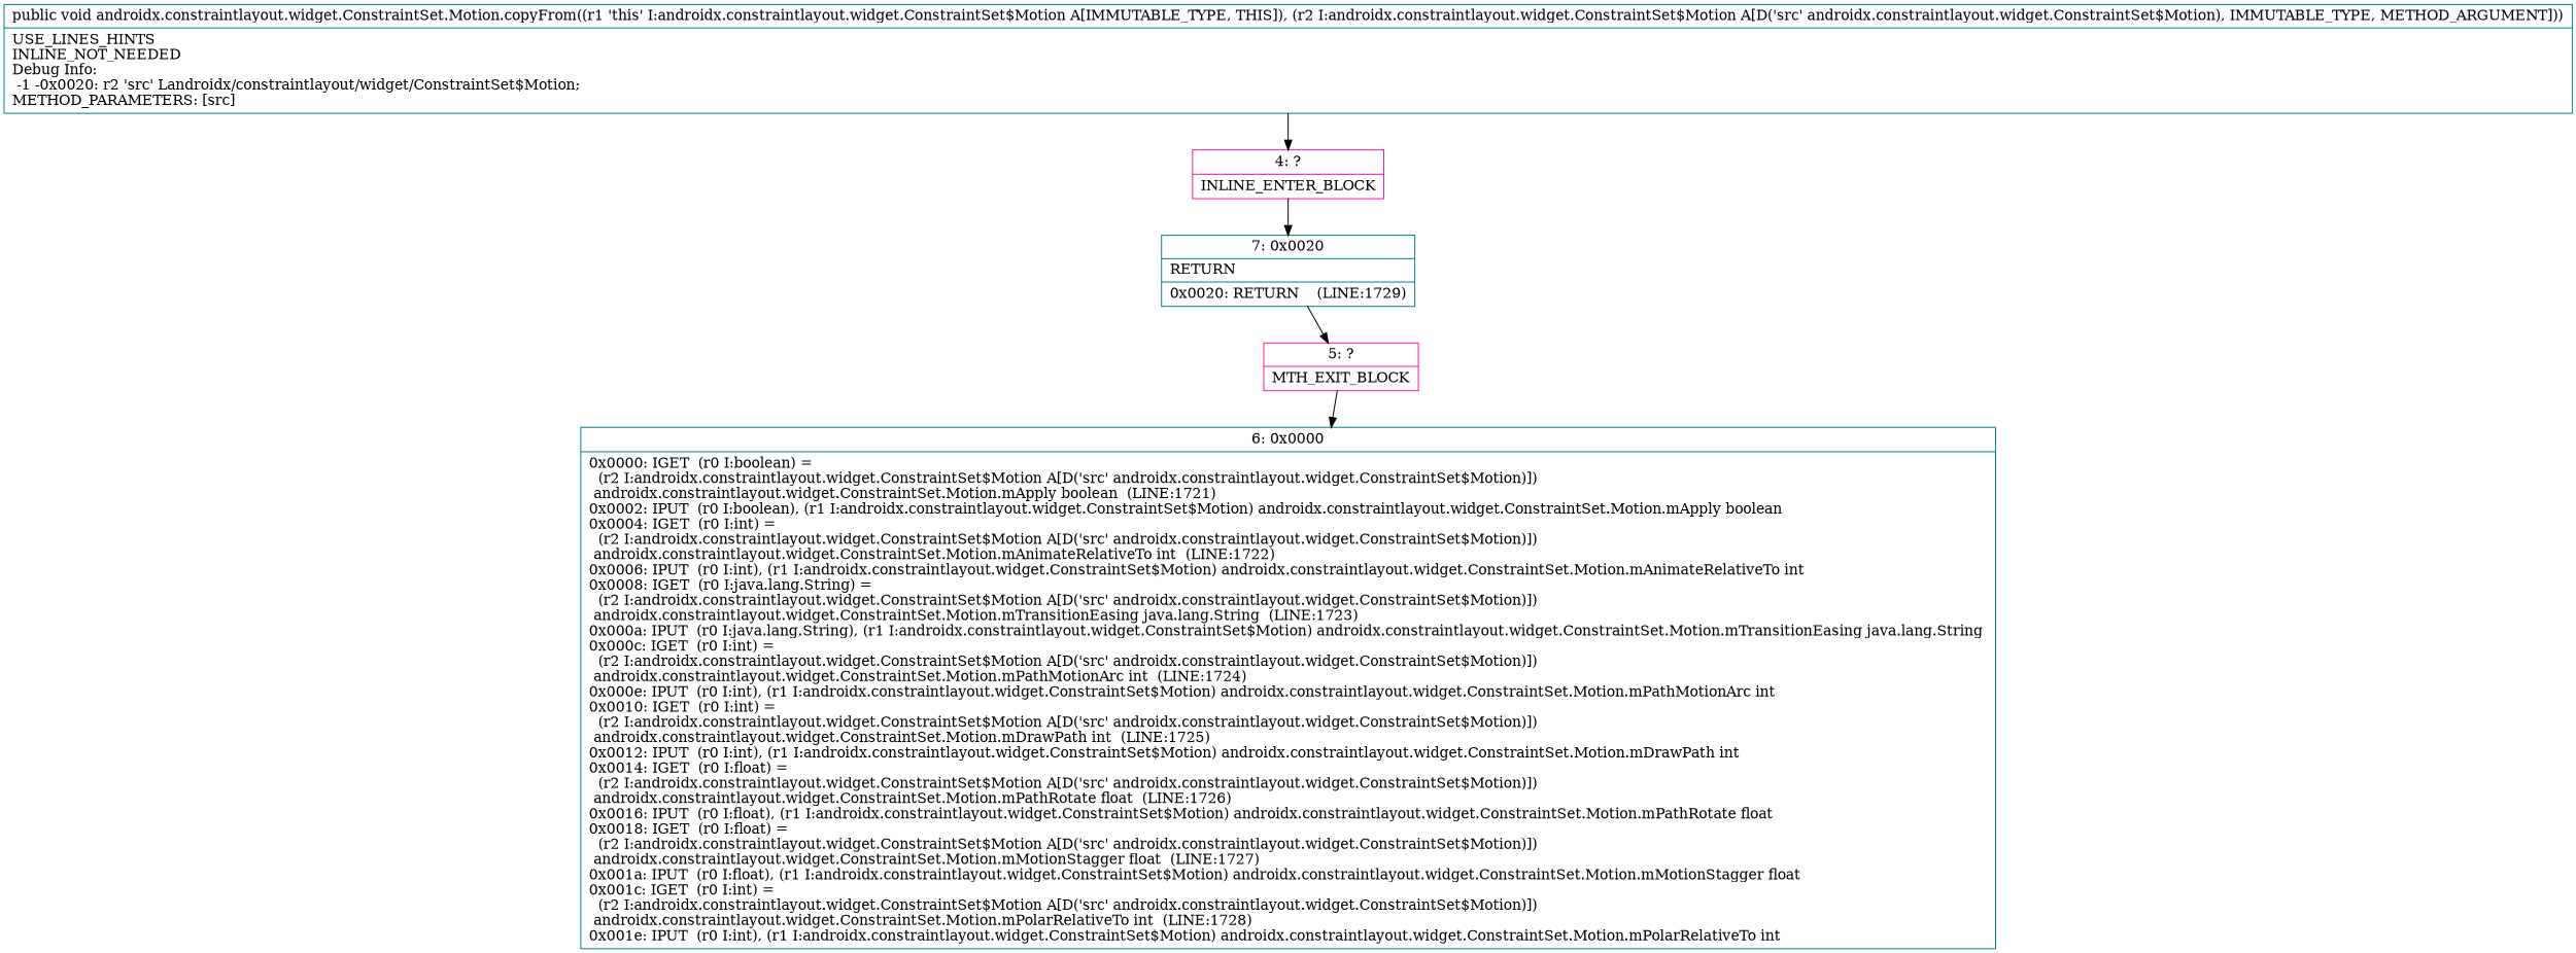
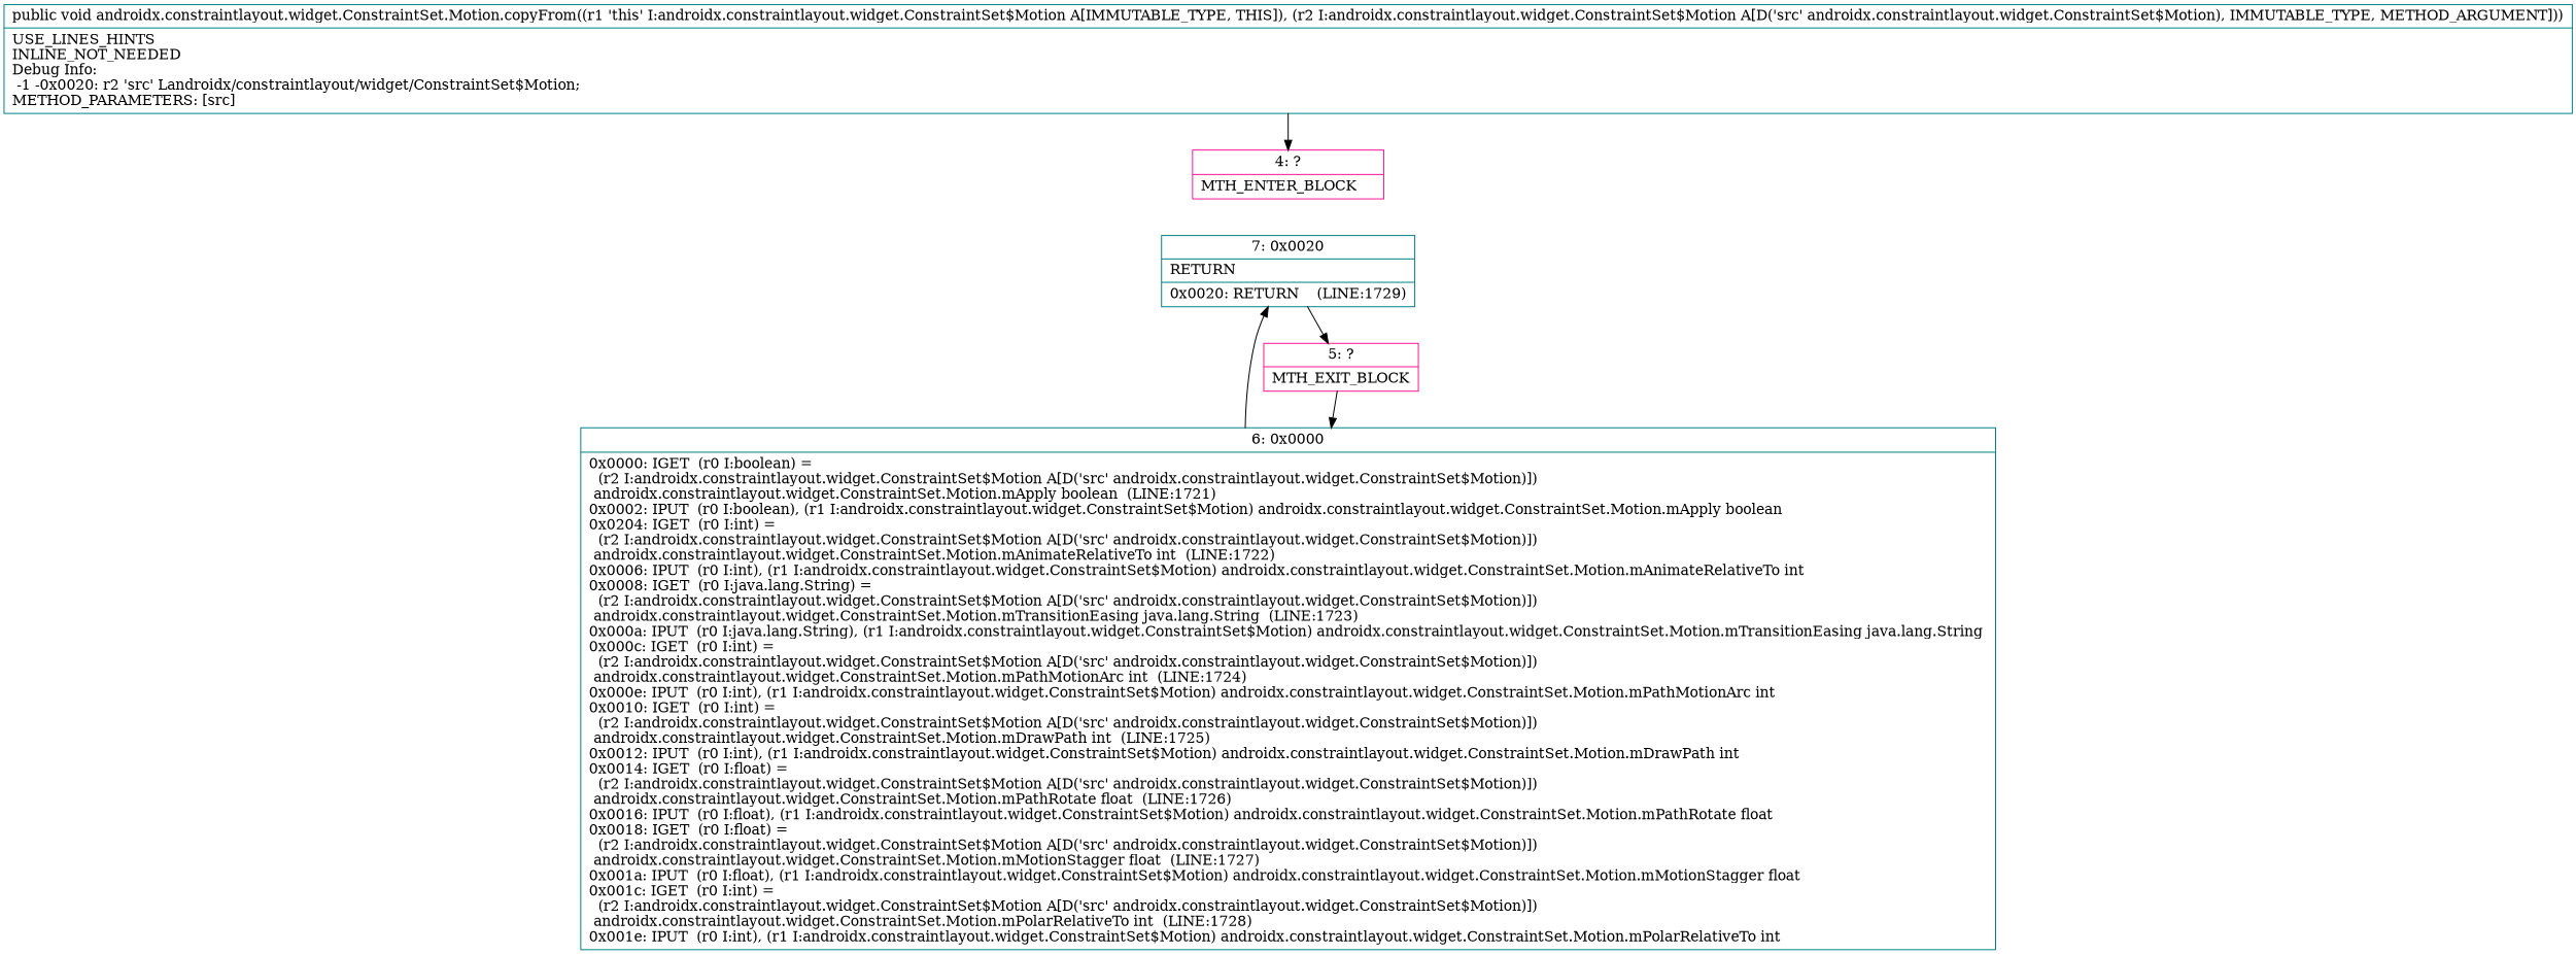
  digraph {
    node [color=teal shape=record]
-   n1 [color=deeppink label="{4\:\ ?|INLINE_ENTER_BLOCK\l}"]
-   n2 [label="{6\:\ 0x0000|0x0000: IGET  (r0 I:boolean) = \l  (r2 I:androidx.constraintlayout.widget.ConstraintSet$Motion A[D('src' androidx.constraintlayout.widget.ConstraintSet$Motion)])\l androidx.constraintlayout.widget.ConstraintSet.Motion.mApply boolean  (LINE:1721)\l0x0002: IPUT  (r0 I:boolean), (r1 I:androidx.constraintlayout.widget.ConstraintSet$Motion) androidx.constraintlayout.widget.ConstraintSet.Motion.mApply boolean \l0x0004: IGET  (r0 I:int) = \l  (r2 I:androidx.constraintlayout.widget.ConstraintSet$Motion A[D('src' androidx.constraintlayout.widget.ConstraintSet$Motion)])\l androidx.constraintlayout.widget.ConstraintSet.Motion.mAnimateRelativeTo int  (LINE:1722)\l0x0006: IPUT  (r0 I:int), (r1 I:androidx.constraintlayout.widget.ConstraintSet$Motion) androidx.constraintlayout.widget.ConstraintSet.Motion.mAnimateRelativeTo int \l0x0008: IGET  (r0 I:java.lang.String) = \l  (r2 I:androidx.constraintlayout.widget.ConstraintSet$Motion A[D('src' androidx.constraintlayout.widget.ConstraintSet$Motion)])\l androidx.constraintlayout.widget.ConstraintSet.Motion.mTransitionEasing java.lang.String  (LINE:1723)\l0x000a: IPUT  (r0 I:java.lang.String), (r1 I:androidx.constraintlayout.widget.ConstraintSet$Motion) androidx.constraintlayout.widget.ConstraintSet.Motion.mTransitionEasing java.lang.String \l0x000c: IGET  (r0 I:int) = \l  (r2 I:androidx.constraintlayout.widget.ConstraintSet$Motion A[D('src' androidx.constraintlayout.widget.ConstraintSet$Motion)])\l androidx.constraintlayout.widget.ConstraintSet.Motion.mPathMotionArc int  (LINE:1724)\l0x000e: IPUT  (r0 I:int), (r1 I:androidx.constraintlayout.widget.ConstraintSet$Motion) androidx.constraintlayout.widget.ConstraintSet.Motion.mPathMotionArc int \l0x0010: IGET  (r0 I:int) = \l  (r2 I:androidx.constraintlayout.widget.ConstraintSet$Motion A[D('src' androidx.constraintlayout.widget.ConstraintSet$Motion)])\l androidx.constraintlayout.widget.ConstraintSet.Motion.mDrawPath int  (LINE:1725)\l0x0012: IPUT  (r0 I:int), (r1 I:androidx.constraintlayout.widget.ConstraintSet$Motion) androidx.constraintlayout.widget.ConstraintSet.Motion.mDrawPath int \l0x0014: IGET  (r0 I:float) = \l  (r2 I:androidx.constraintlayout.widget.ConstraintSet$Motion A[D('src' androidx.constraintlayout.widget.ConstraintSet$Motion)])\l androidx.constraintlayout.widget.ConstraintSet.Motion.mPathRotate float  (LINE:1726)\l0x0016: IPUT  (r0 I:float), (r1 I:androidx.constraintlayout.widget.ConstraintSet$Motion) androidx.constraintlayout.widget.ConstraintSet.Motion.mPathRotate float \l0x0018: IGET  (r0 I:float) = \l  (r2 I:androidx.constraintlayout.widget.ConstraintSet$Motion A[D('src' androidx.constraintlayout.widget.ConstraintSet$Motion)])\l androidx.constraintlayout.widget.ConstraintSet.Motion.mMotionStagger float  (LINE:1727)\l0x001a: IPUT  (r0 I:float), (r1 I:androidx.constraintlayout.widget.ConstraintSet$Motion) androidx.constraintlayout.widget.ConstraintSet.Motion.mMotionStagger float \l0x001c: IGET  (r0 I:int) = \l  (r2 I:androidx.constraintlayout.widget.ConstraintSet$Motion A[D('src' androidx.constraintlayout.widget.ConstraintSet$Motion)])\l androidx.constraintlayout.widget.ConstraintSet.Motion.mPolarRelativeTo int  (LINE:1728)\l0x001e: IPUT  (r0 I:int), (r1 I:androidx.constraintlayout.widget.ConstraintSet$Motion) androidx.constraintlayout.widget.ConstraintSet.Motion.mPolarRelativeTo int \l}"]
+   n1 [color=deeppink label="{4\:\ ?|MTH_ENTER_BLOCK\l}"]
+   n2 [label="{6\:\ 0x0000|0x0000: IGET  (r0 I:boolean) = \l  (r2 I:androidx.constraintlayout.widget.ConstraintSet$Motion A[D('src' androidx.constraintlayout.widget.ConstraintSet$Motion)])\l androidx.constraintlayout.widget.ConstraintSet.Motion.mApply boolean  (LINE:1721)\l0x0002: IPUT  (r0 I:boolean), (r1 I:androidx.constraintlayout.widget.ConstraintSet$Motion) androidx.constraintlayout.widget.ConstraintSet.Motion.mApply boolean \l0x0204: IGET  (r0 I:int) = \l  (r2 I:androidx.constraintlayout.widget.ConstraintSet$Motion A[D('src' androidx.constraintlayout.widget.ConstraintSet$Motion)])\l androidx.constraintlayout.widget.ConstraintSet.Motion.mAnimateRelativeTo int  (LINE:1722)\l0x0006: IPUT  (r0 I:int), (r1 I:androidx.constraintlayout.widget.ConstraintSet$Motion) androidx.constraintlayout.widget.ConstraintSet.Motion.mAnimateRelativeTo int \l0x0008: IGET  (r0 I:java.lang.String) = \l  (r2 I:androidx.constraintlayout.widget.ConstraintSet$Motion A[D('src' androidx.constraintlayout.widget.ConstraintSet$Motion)])\l androidx.constraintlayout.widget.ConstraintSet.Motion.mTransitionEasing java.lang.String  (LINE:1723)\l0x000a: IPUT  (r0 I:java.lang.String), (r1 I:androidx.constraintlayout.widget.ConstraintSet$Motion) androidx.constraintlayout.widget.ConstraintSet.Motion.mTransitionEasing java.lang.String \l0x000c: IGET  (r0 I:int) = \l  (r2 I:androidx.constraintlayout.widget.ConstraintSet$Motion A[D('src' androidx.constraintlayout.widget.ConstraintSet$Motion)])\l androidx.constraintlayout.widget.ConstraintSet.Motion.mPathMotionArc int  (LINE:1724)\l0x000e: IPUT  (r0 I:int), (r1 I:androidx.constraintlayout.widget.ConstraintSet$Motion) androidx.constraintlayout.widget.ConstraintSet.Motion.mPathMotionArc int \l0x0010: IGET  (r0 I:int) = \l  (r2 I:androidx.constraintlayout.widget.ConstraintSet$Motion A[D('src' androidx.constraintlayout.widget.ConstraintSet$Motion)])\l androidx.constraintlayout.widget.ConstraintSet.Motion.mDrawPath int  (LINE:1725)\l0x0012: IPUT  (r0 I:int), (r1 I:androidx.constraintlayout.widget.ConstraintSet$Motion) androidx.constraintlayout.widget.ConstraintSet.Motion.mDrawPath int \l0x0014: IGET  (r0 I:float) = \l  (r2 I:androidx.constraintlayout.widget.ConstraintSet$Motion A[D('src' androidx.constraintlayout.widget.ConstraintSet$Motion)])\l androidx.constraintlayout.widget.ConstraintSet.Motion.mPathRotate float  (LINE:1726)\l0x0016: IPUT  (r0 I:float), (r1 I:androidx.constraintlayout.widget.ConstraintSet$Motion) androidx.constraintlayout.widget.ConstraintSet.Motion.mPathRotate float \l0x0018: IGET  (r0 I:float) = \l  (r2 I:androidx.constraintlayout.widget.ConstraintSet$Motion A[D('src' androidx.constraintlayout.widget.ConstraintSet$Motion)])\l androidx.constraintlayout.widget.ConstraintSet.Motion.mMotionStagger float  (LINE:1727)\l0x001a: IPUT  (r0 I:float), (r1 I:androidx.constraintlayout.widget.ConstraintSet$Motion) androidx.constraintlayout.widget.ConstraintSet.Motion.mMotionStagger float \l0x001c: IGET  (r0 I:int) = \l  (r2 I:androidx.constraintlayout.widget.ConstraintSet$Motion A[D('src' androidx.constraintlayout.widget.ConstraintSet$Motion)])\l androidx.constraintlayout.widget.ConstraintSet.Motion.mPolarRelativeTo int  (LINE:1728)\l0x001e: IPUT  (r0 I:int), (r1 I:androidx.constraintlayout.widget.ConstraintSet$Motion) androidx.constraintlayout.widget.ConstraintSet.Motion.mPolarRelativeTo int \l}"]
    n3 [label="{7\:\ 0x0020|RETURN\l|0x0020: RETURN    (LINE:1729)\l}"]
    n4 [color=deeppink label="{5\:\ ?|MTH_EXIT_BLOCK\l}"]
    n5 [label="{public void androidx.constraintlayout.widget.ConstraintSet.Motion.copyFrom((r1 'this' I:androidx.constraintlayout.widget.ConstraintSet$Motion A[IMMUTABLE_TYPE, THIS]), (r2 I:androidx.constraintlayout.widget.ConstraintSet$Motion A[D('src' androidx.constraintlayout.widget.ConstraintSet$Motion), IMMUTABLE_TYPE, METHOD_ARGUMENT]))  | USE_LINES_HINTS\lINLINE_NOT_NEEDED\lDebug Info:\l  \-1 \-0x0020: r2 'src' Landroidx\/constraintlayout\/widget\/ConstraintSet$Motion;\lMETHOD_PARAMETERS: [src]\l}"]
-   n1 -> n3
+   n2 -> n3
    n3 -> n4
    n4 -> n2
    n5 -> n1
  }
